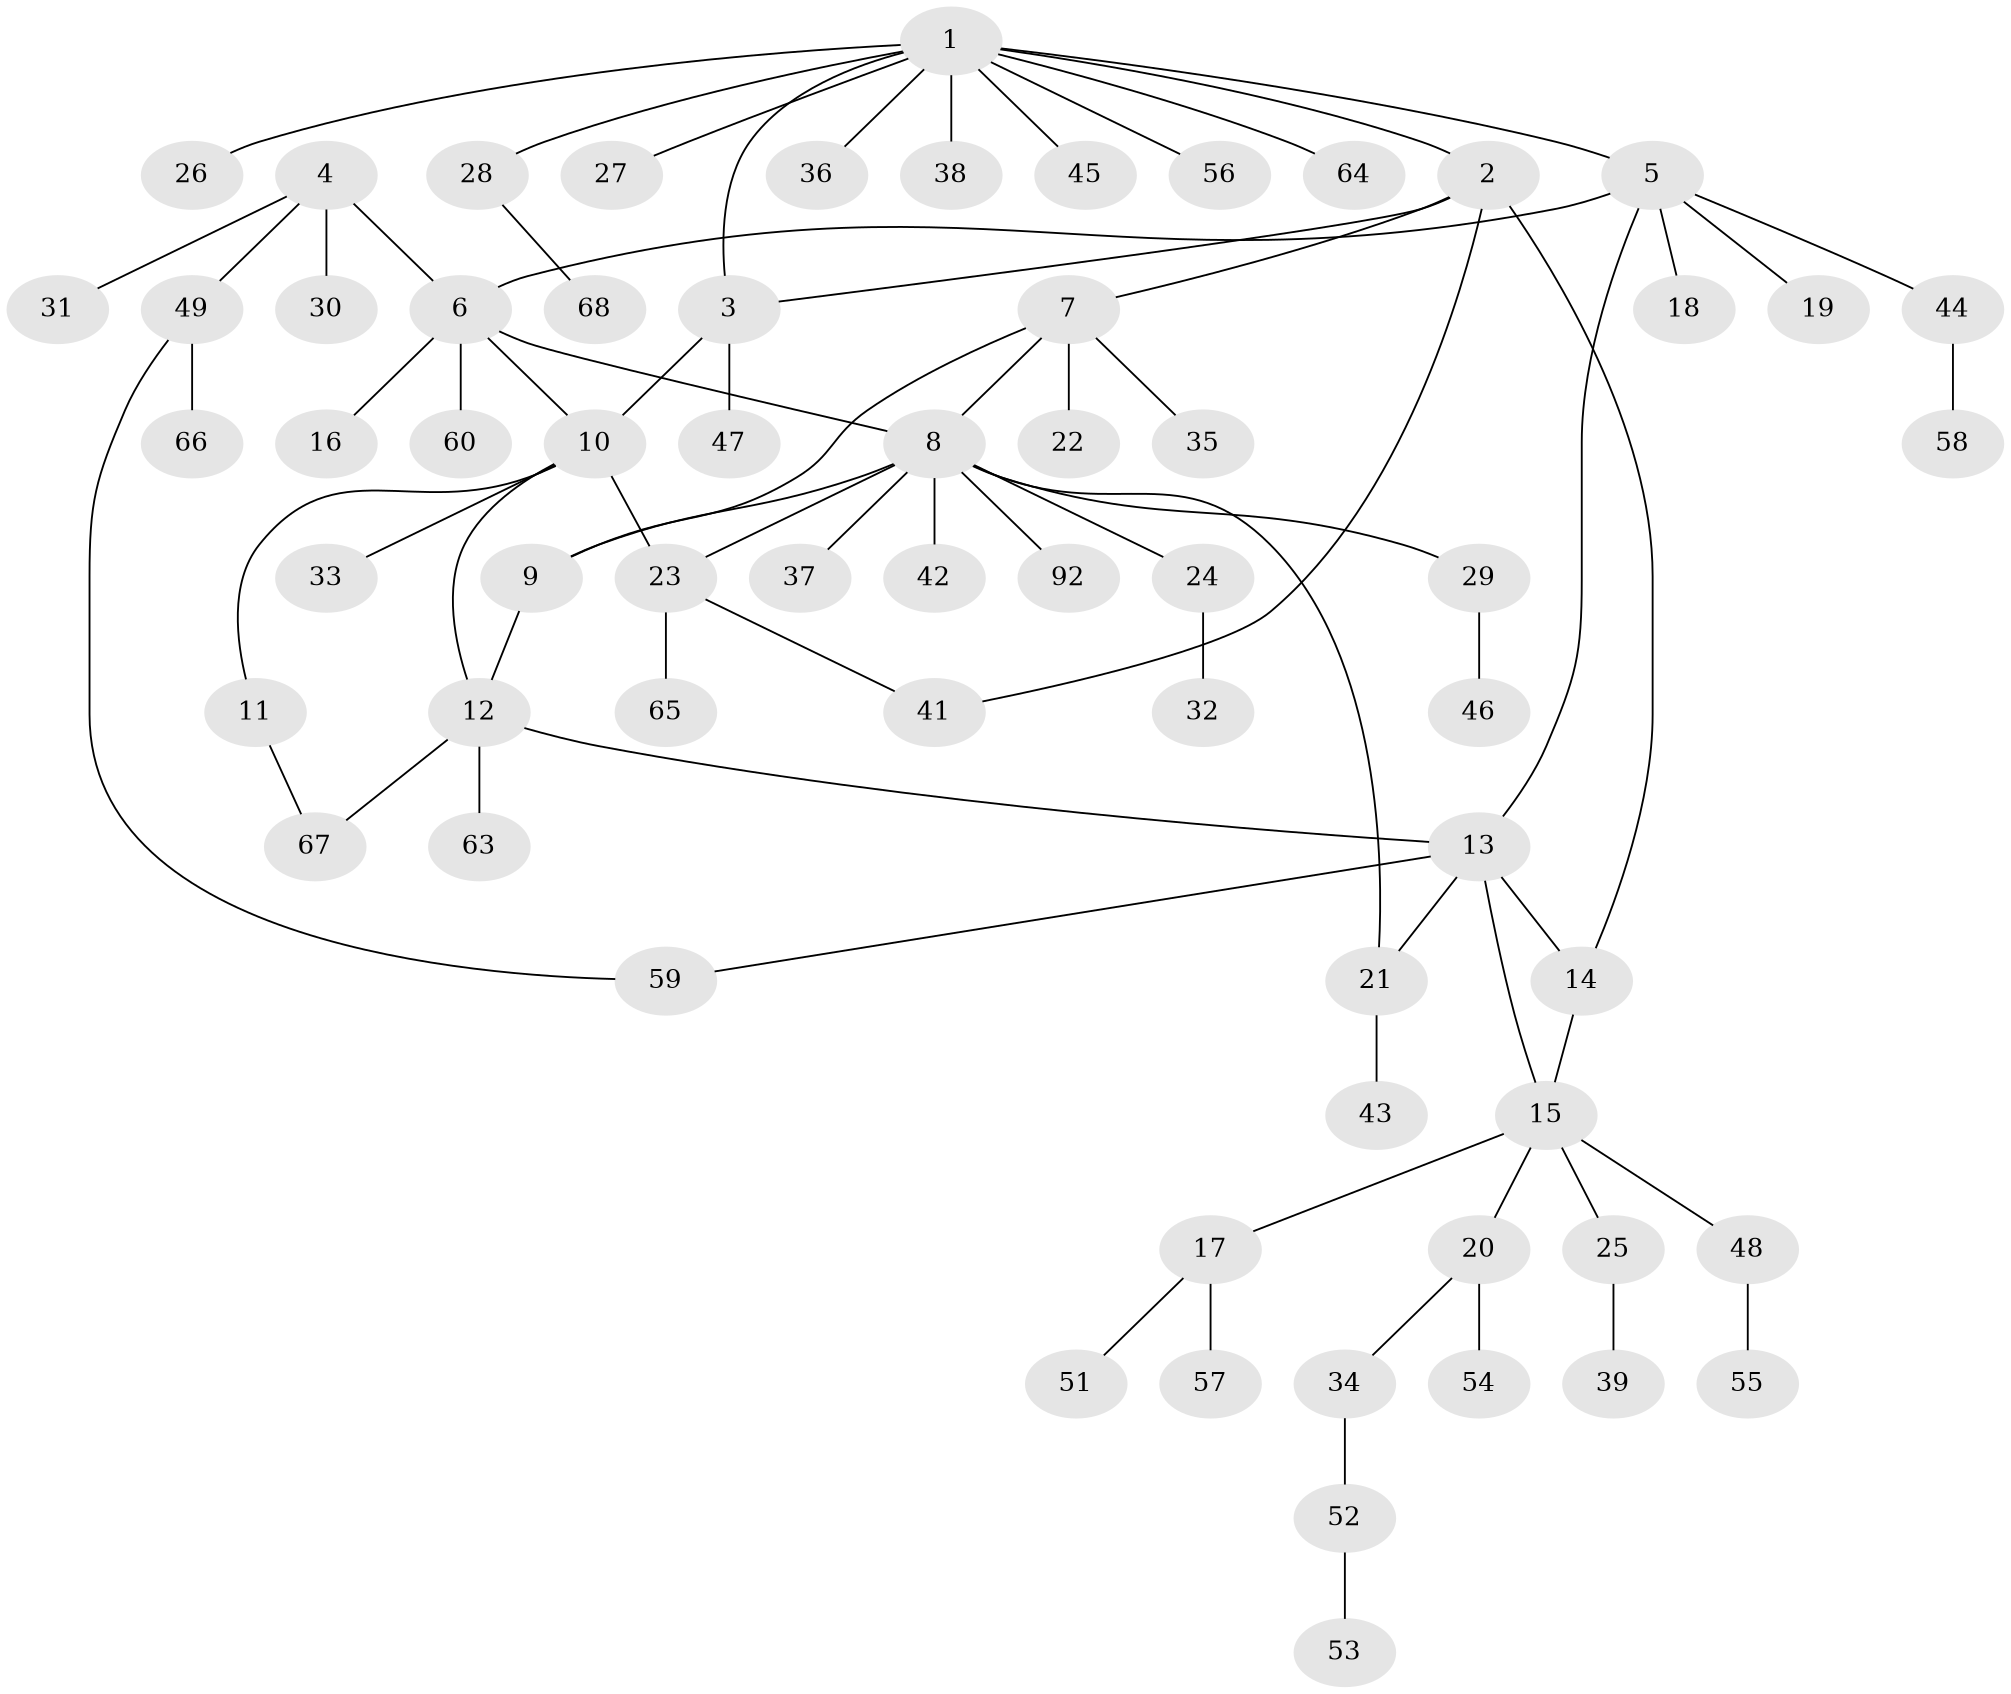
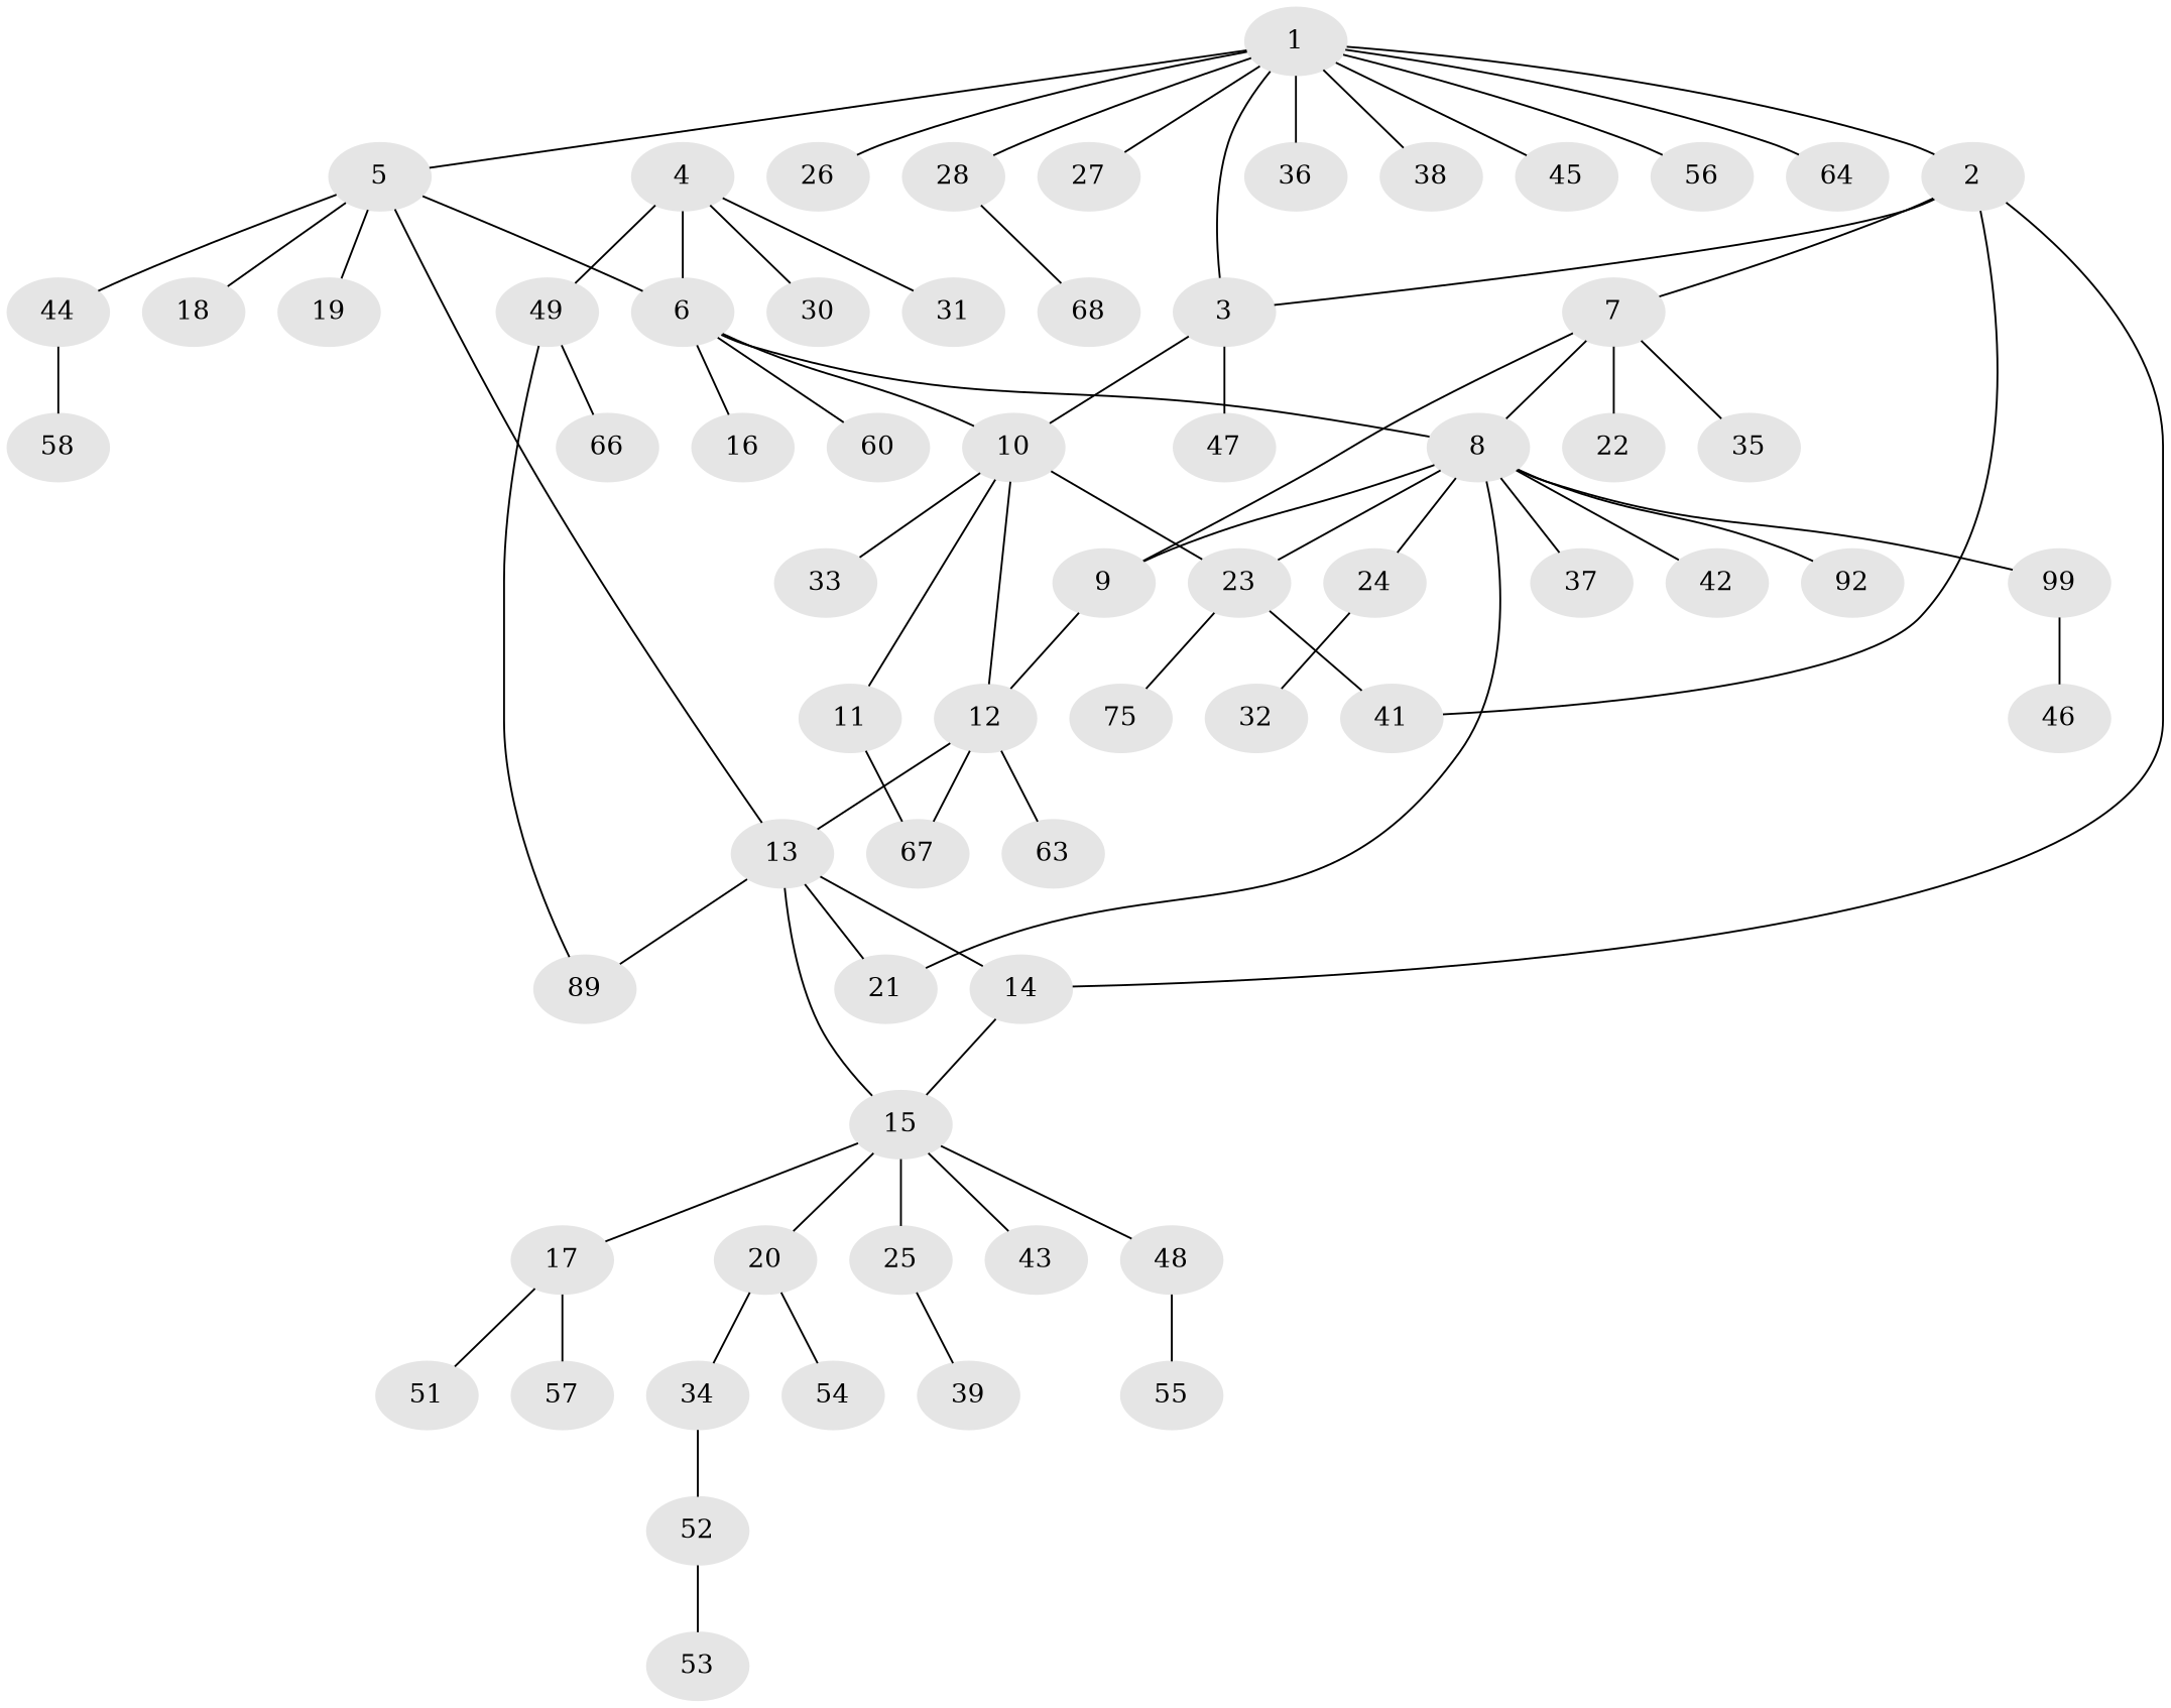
  graph {
    node [color=gray90 style=filled]
    1
    2
    3
    5
    26
    27
    28
    36
    38
    45
    56
    64
    7
    14
    41
    10
    47
    6
    13
    18
    19
    44
    68
    8
    9
    22
    35
    15
    23
    12
    11
    33
    4
    30
    31
    49
    16
    60
-   59
+   59 [label=89]
    66
    21
    58
    24
-   29
+   29 [label=99]
    37
    42
    n47 [label=92]
-   65
+   65 [label=75]
    32
    46
    63
    67
    17
    20
    25
    43
    48
    51
    57
    34
    54
    39
    55
    52
    53
    1 -- 2
    1 -- 3
    1 -- 5
    1 -- 26
    1 -- 27
    1 -- 28
    1 -- 36
    1 -- 38
    1 -- 45
    1 -- 56
    1 -- 64
    2 -- 3
    2 -- 7
    2 -- 14
    2 -- 41
    3 -- 10
    3 -- 47
    5 -- 6
    5 -- 13
    5 -- 18
    5 -- 19
    5 -- 44
    28 -- 68
    7 -- 8
    7 -- 9
    7 -- 22
    7 -- 35
    14 -- 15
    10 -- 23
    10 -- 12
    10 -- 11
    10 -- 33
    6 -- 10
    6 -- 8
    6 -- 16
    6 -- 60
    13 -- 14
    13 -- 15
    13 -- 59
    13 -- 21
    44 -- 58
    8 -- 9
    8 -- 23
    8 -- 21
    8 -- 24
    8 -- 29
    8 -- 37
    8 -- 42
    8 -- n47
    9 -- 12
    15 -- 17
    15 -- 20
    15 -- 25
-   21 -- 43
+   15 -- 43
    15 -- 48
    23 -- 41
    23 -- 65
    12 -- 13
    12 -- 63
    12 -- 67
    11 -- 67
    4 -- 6
    4 -- 30
    4 -- 31
    4 -- 49
    49 -- 59
    49 -- 66
    24 -- 32
    29 -- 46
    17 -- 51
    17 -- 57
    20 -- 34
    20 -- 54
    25 -- 39
    48 -- 55
    34 -- 52
    52 -- 53
  }
